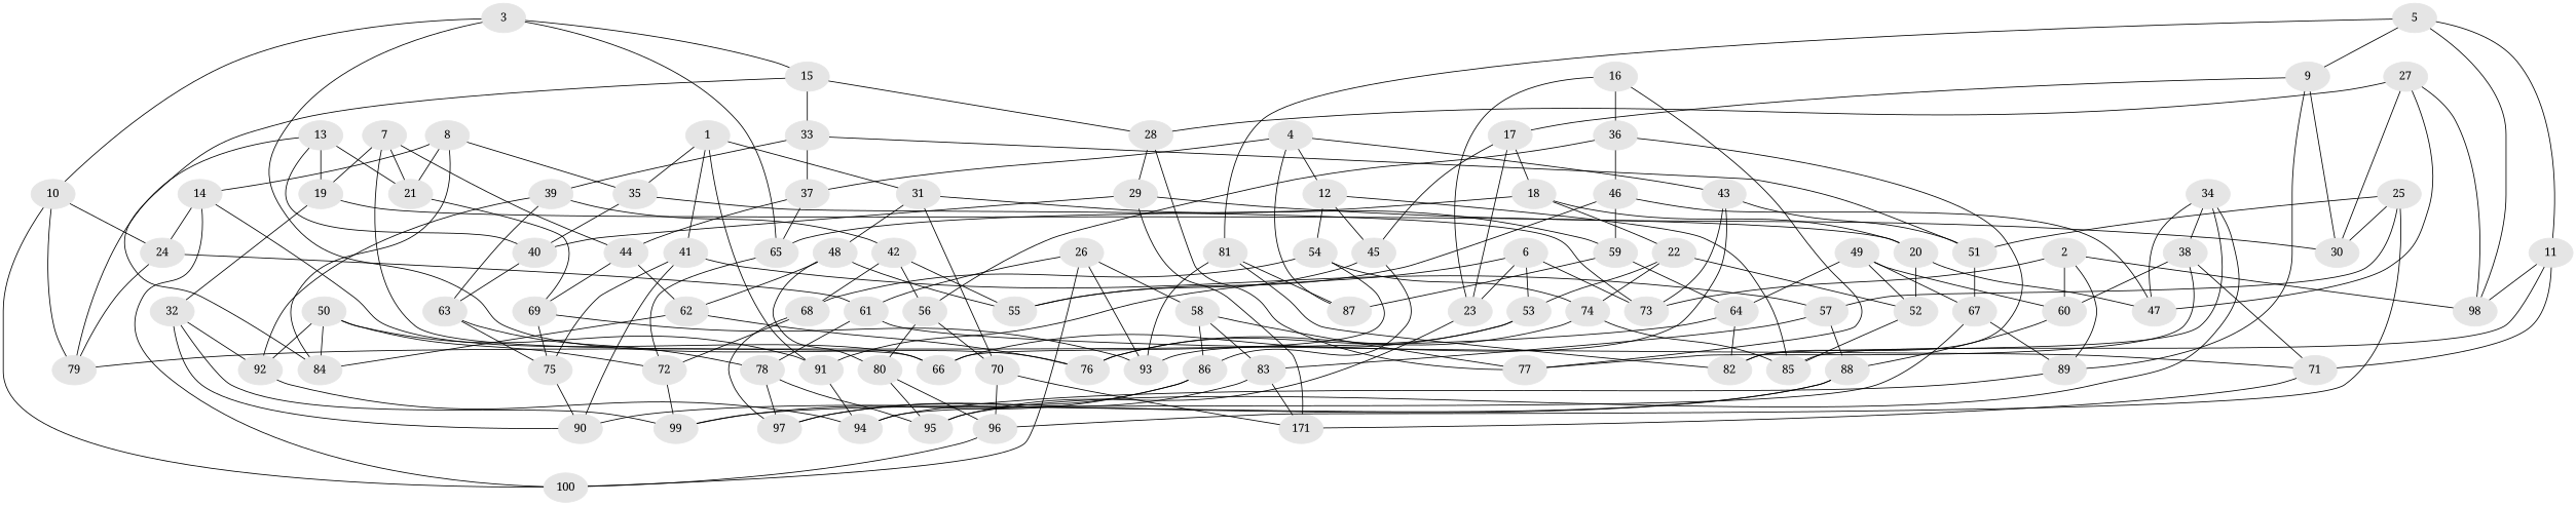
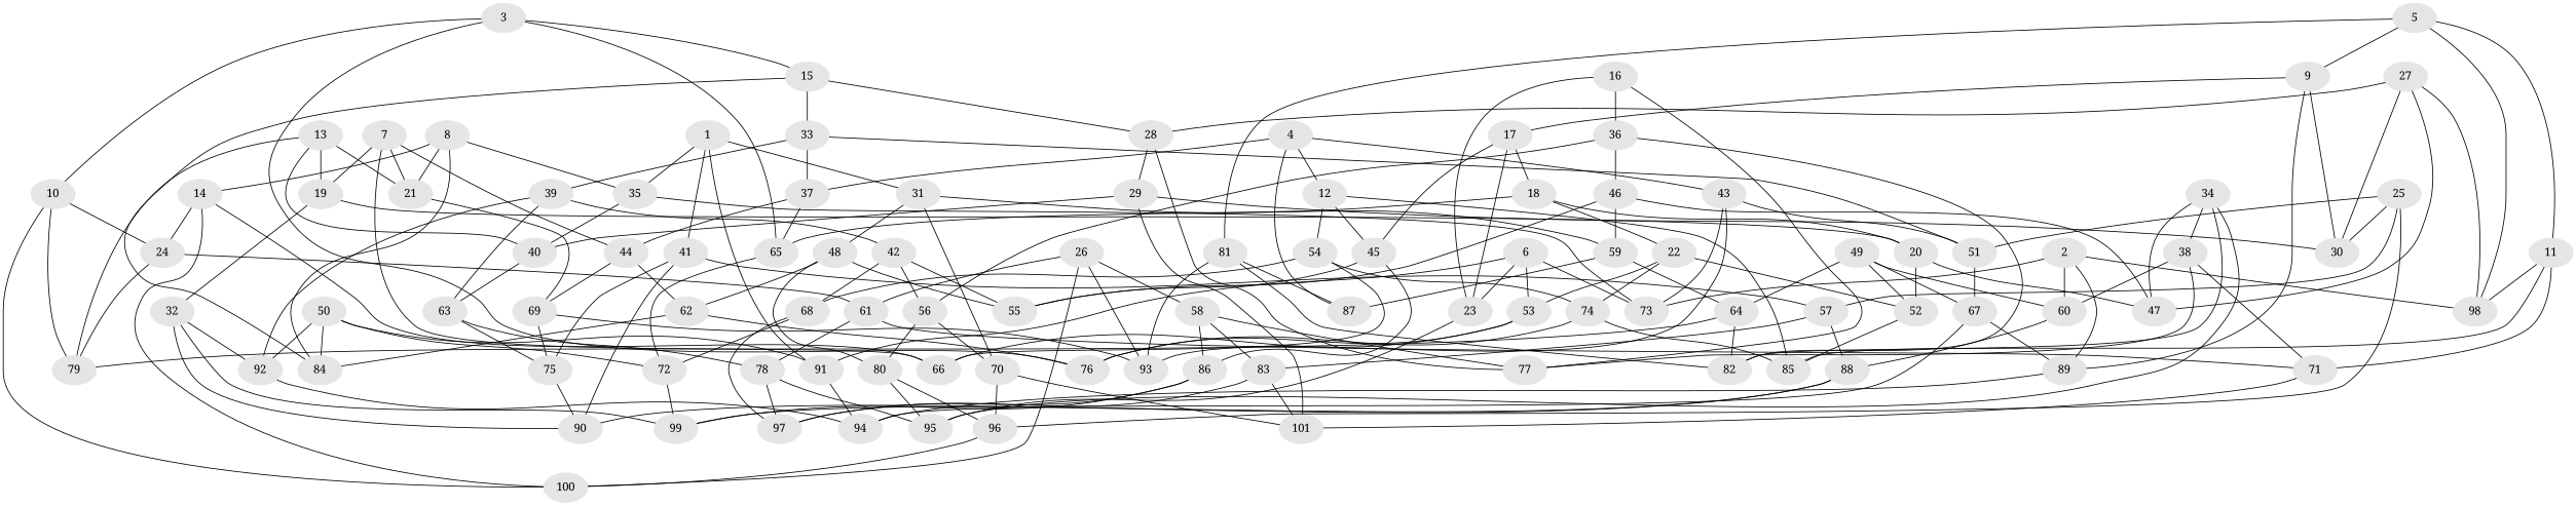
  graph {
    fontname="Noto Serif"
    node [color=gray90 fontname="Noto Serif" style=filled]
    edge [fontname="Noto Serif"]
    1
    31
    35
    41
    91
    48
    59
    70
    73
    40
    57
    90
    75
    94
    2
    60
    89
    98
    88
    3
    10
    15
    65
    76
    24
    79
    100
    84
    28
    33
    72
    4
    12
    37
    43
    87
    85
    45
    54
    44
    51
    93
    5
    9
    11
    81
    17
    30
    71
    82
    6
    23
    53
    95
    66
    7
    19
    21
    20
    32
    69
    62
    8
    14
    18
    61
-   101 [label=171]
+   101
    55
    86
    74
    68
    13
    63
    77
    29
    39
    16
    36
    46
    56
    22
    47
    52
    92
    99
    78
    25
    96
    67
    83
    26
    58
    27
    80
    64
    42
    34
    38
    97
    49
    50
    1 -- 31
    1 -- 35
    1 -- 41
    1 -- 91
    31 -- 48
    31 -- 59
    31 -- 70
    35 -- 73
    35 -- 40
    41 -- 57
    41 -- 90
    41 -- 75
    91 -- 94
    48 -- 62
    48 -- 55
    48 -- 80
    59 -- 87
    59 -- 64
    70 -- 101
    70 -- 96
    40 -- 63
    57 -- 88
    57 -- 83
    75 -- 90
    2 -- 73
    2 -- 60
    2 -- 89
    2 -- 98
    60 -- 88
    89 -- 94
    88 -- 90
    88 -- 99
    3 -- 10
    3 -- 15
    3 -- 65
    3 -- 76
    10 -- 24
    10 -- 79
    10 -- 100
    15 -- 84
    15 -- 28
    15 -- 33
    65 -- 72
    24 -- 79
    24 -- 61
    28 -- 77
    28 -- 29
    33 -- 37
    33 -- 51
    33 -- 39
    72 -- 99
    4 -- 12
    4 -- 37
    4 -- 43
    4 -- 87
    12 -- 85
    12 -- 45
    12 -- 54
    37 -- 65
    37 -- 44
    43 -- 73
    43 -- 51
    43 -- 93
    45 -- 55
    45 -- 86
    54 -- 66
    54 -- 74
    54 -- 68
    44 -- 69
    44 -- 62
    51 -- 67
    5 -- 98
    5 -- 9
    5 -- 11
    5 -- 81
    9 -- 89
    9 -- 17
    9 -- 30
    11 -- 98
    11 -- 85
    11 -- 71
    81 -- 87
    81 -- 93
    81 -- 82
    17 -- 45
    17 -- 23
    17 -- 18
    71 -- 101
    6 -- 91
    6 -- 73
    6 -- 23
    6 -- 53
    23 -- 95
    53 -- 76
    53 -- 66
    7 -- 44
    7 -- 66
    7 -- 19
    7 -- 21
    19 -- 20
    19 -- 32
    21 -- 69
    20 -- 47
    20 -- 52
    32 -- 90
    32 -- 92
    32 -- 99
    69 -- 75
    69 -- 93
    62 -- 76
    62 -- 84
    8 -- 35
    8 -- 84
    8 -- 21
    8 -- 14
    14 -- 24
    14 -- 100
    14 -- 66
    18 -- 65
    18 -- 20
    18 -- 22
    61 -- 71
    61 -- 78
    86 -- 99
    86 -- 97
    74 -- 76
    74 -- 85
    68 -- 72
    68 -- 97
    13 -- 40
    13 -- 79
    13 -- 19
    13 -- 21
    63 -- 75
    63 -- 78
    29 -- 40
    29 -- 30
    29 -- 101
    39 -- 63
    39 -- 92
    39 -- 42
    16 -- 23
    16 -- 77
    16 -- 36
    36 -- 82
    36 -- 46
    36 -- 56
    46 -- 59
    46 -- 55
    46 -- 47
    56 -- 70
    56 -- 80
    22 -- 53
    22 -- 74
    22 -- 52
    52 -- 85
    92 -- 94
    78 -- 95
    78 -- 97
    25 -- 57
    25 -- 51
    25 -- 30
    25 -- 96
    96 -- 100
    67 -- 94
    67 -- 89
    83 -- 101
    83 -- 97
    26 -- 100
    26 -- 93
    26 -- 61
    26 -- 58
    58 -- 86
    58 -- 77
    58 -- 83
    27 -- 98
    27 -- 28
    27 -- 30
    27 -- 47
    80 -- 95
    80 -- 96
    64 -- 79
    64 -- 82
    42 -- 55
    42 -- 68
    42 -- 56
    34 -- 82
    34 -- 95
    34 -- 47
    34 -- 38
    38 -- 60
    38 -- 71
    38 -- 77
    49 -- 60
    49 -- 52
    49 -- 67
    49 -- 64
    50 -- 91
    50 -- 84
    50 -- 72
    50 -- 92
  }
